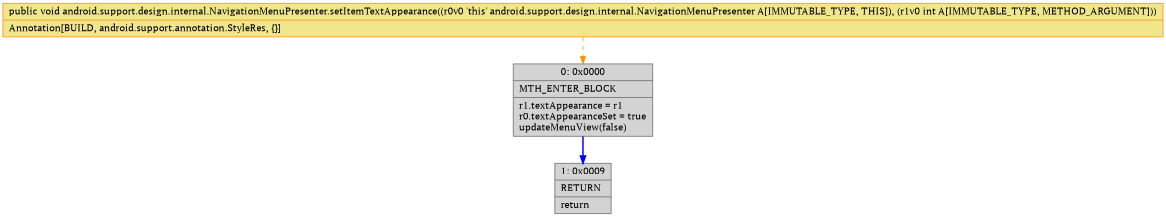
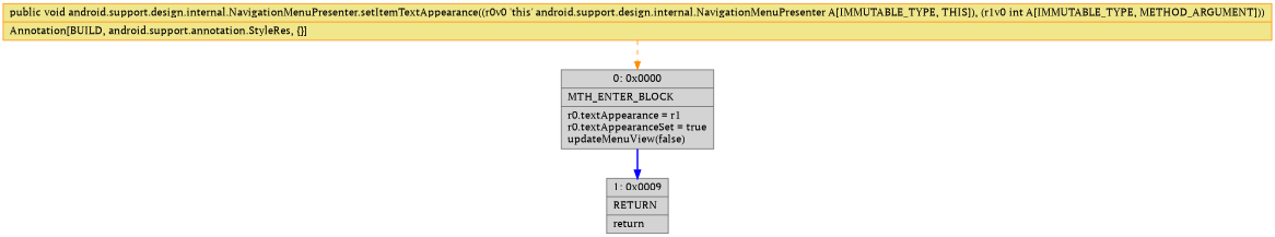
  digraph {
    fontname="PT Serif"
    node [shape=record style=filled fillcolor=lightgrey color=gray40 fontname="PT Serif"]
    edge [fontname="PT Serif"]
-   n1 [label="{0\:\ 0x0000|MTH_ENTER_BLOCK\l|r1.textAppearance = r1\lr0.textAppearanceSet = true\lupdateMenuView(false)\l}"]
+   n1 [label="{0\:\ 0x0000|MTH_ENTER_BLOCK\l|r0.textAppearance = r1\lr0.textAppearanceSet = true\lupdateMenuView(false)\l}"]
    n2 [label="{1\:\ 0x0009|RETURN\l|return\l}"]
    n3 [label="{public void android.support.design.internal.NavigationMenuPresenter.setItemTextAppearance((r0v0 'this' android.support.design.internal.NavigationMenuPresenter A[IMMUTABLE_TYPE, THIS]), (r1v0 int A[IMMUTABLE_TYPE, METHOD_ARGUMENT]))  | Annotation[BUILD, android.support.annotation.StyleRes, \{\}]\l}" fillcolor=khaki color=darkorange]
    n1 -> n2 [color=blue style=bold]
    n3 -> n1 [color=darkorange style=dashed]
  }
